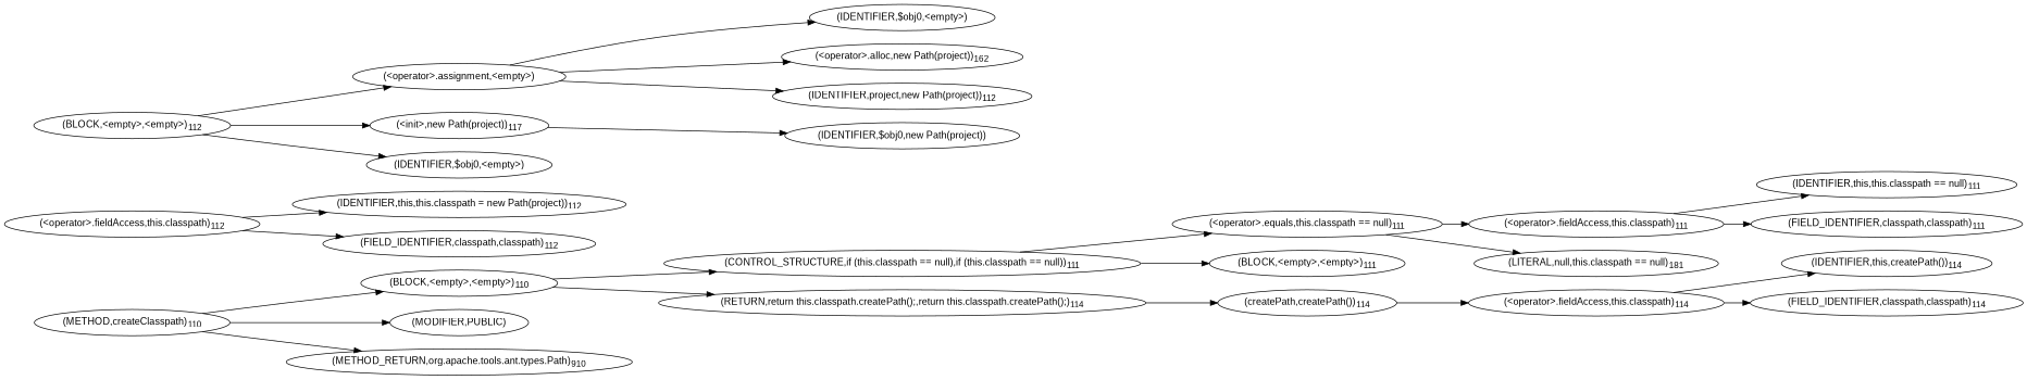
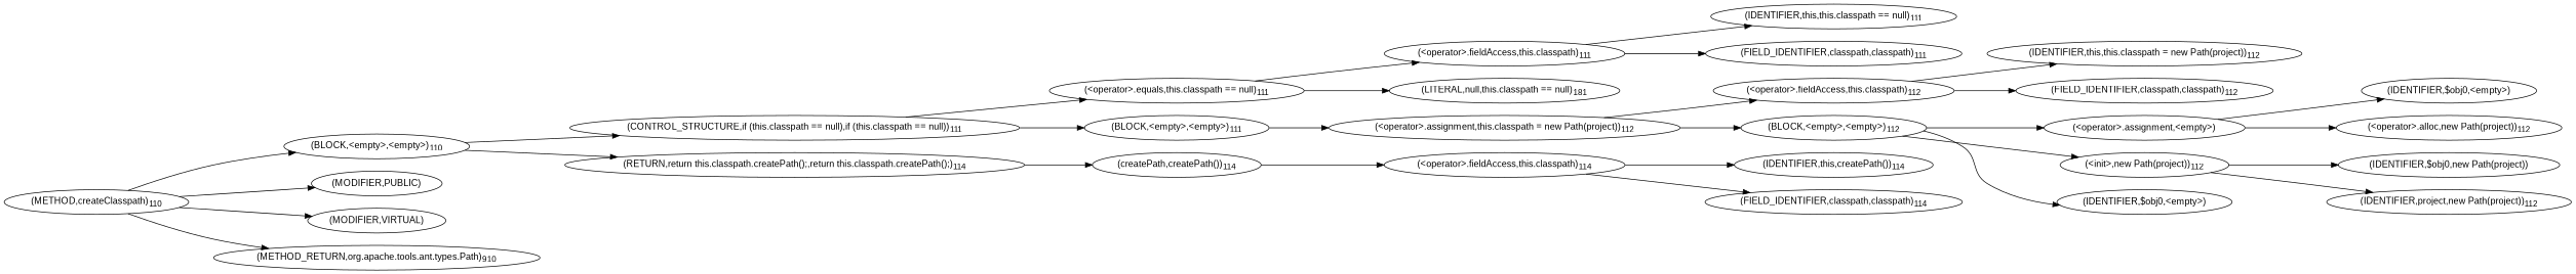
  digraph {
    fontname="Liberation Sans"
    rankdir=LR
    node [fontname="Liberation Sans"]
    edge [fontname="Liberation Sans"]
    n1 [label=<(METHOD,createClasspath)<SUB>110</SUB>>]
    n2 [label=<(BLOCK,&lt;empty&gt;,&lt;empty&gt;)<SUB>110</SUB>>]
    n3 [label=<(MODIFIER,PUBLIC)>]
+   n4 [label=<(MODIFIER,VIRTUAL)>]
    n5 [label=<(METHOD_RETURN,org.apache.tools.ant.types.Path)<SUB>910</SUB>>]
    n6 [label=<(CONTROL_STRUCTURE,if (this.classpath == null),if (this.classpath == null))<SUB>111</SUB>>]
    n7 [label=<(RETURN,return this.classpath.createPath();,return this.classpath.createPath();)<SUB>114</SUB>>]
    n8 [label=<(&lt;operator&gt;.equals,this.classpath == null)<SUB>111</SUB>>]
    n9 [label=<(BLOCK,&lt;empty&gt;,&lt;empty&gt;)<SUB>111</SUB>>]
    n10 [label=<(createPath,createPath())<SUB>114</SUB>>]
    n11 [label=<(&lt;operator&gt;.fieldAccess,this.classpath)<SUB>111</SUB>>]
    n12 [label=<(LITERAL,null,this.classpath == null)<SUB>181</SUB>>]
+   n13 [label=<(&lt;operator&gt;.assignment,this.classpath = new Path(project))<SUB>112</SUB>>]
    n14 [label=<(IDENTIFIER,this,this.classpath == null)<SUB>111</SUB>>]
    n15 [label=<(FIELD_IDENTIFIER,classpath,classpath)<SUB>111</SUB>>]
    n16 [label=<(&lt;operator&gt;.fieldAccess,this.classpath)<SUB>112</SUB>>]
    n17 [label=<(BLOCK,&lt;empty&gt;,&lt;empty&gt;)<SUB>112</SUB>>]
    n18 [label=<(IDENTIFIER,this,this.classpath = new Path(project))<SUB>112</SUB>>]
    n19 [label=<(FIELD_IDENTIFIER,classpath,classpath)<SUB>112</SUB>>]
    n20 [label=<(&lt;operator&gt;.assignment,&lt;empty&gt;)>]
-   n21 [label=<(&lt;init&gt;,new Path(project))<SUB>117</SUB>>]
+   n21 [label=<(&lt;init&gt;,new Path(project))<SUB>112</SUB>>]
    n22 [label=<(IDENTIFIER,$obj0,&lt;empty&gt;)>]
    n23 [label=<(IDENTIFIER,$obj0,&lt;empty&gt;)>]
-   n24 [label=<(&lt;operator&gt;.alloc,new Path(project))<SUB>162</SUB>>]
+   n24 [label=<(&lt;operator&gt;.alloc,new Path(project))<SUB>112</SUB>>]
    n25 [label=<(IDENTIFIER,$obj0,new Path(project))>]
    n26 [label=<(IDENTIFIER,project,new Path(project))<SUB>112</SUB>>]
    n27 [label=<(&lt;operator&gt;.fieldAccess,this.classpath)<SUB>114</SUB>>]
    n28 [label=<(IDENTIFIER,this,createPath())<SUB>114</SUB>>]
    n29 [label=<(FIELD_IDENTIFIER,classpath,classpath)<SUB>114</SUB>>]
    n1 -> n2
    n1 -> n3
+   n1 -> n4
    n1 -> n5
    n2 -> n6
    n2 -> n7
    n6 -> n8
    n6 -> n9
    n7 -> n10
    n8 -> n11
    n8 -> n12
+   n9 -> n13
    n10 -> n27
    n11 -> n14
    n11 -> n15
+   n13 -> n16
+   n13 -> n17
    n16 -> n18
    n16 -> n19
    n17 -> n20
    n17 -> n21
    n17 -> n22
    n20 -> n23
    n20 -> n24
    n21 -> n25
-   n20 -> n26
+   n21 -> n26
    n27 -> n28
    n27 -> n29
  }
